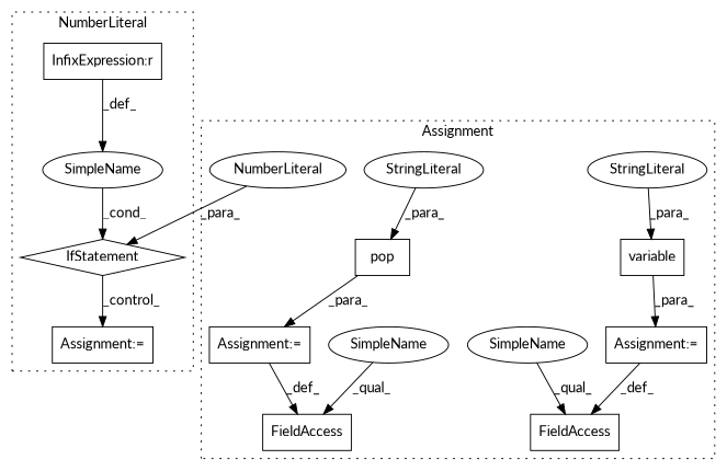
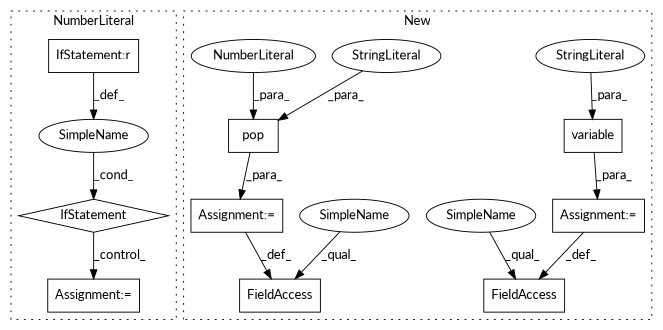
  digraph {
    fontname=Lato
    node [a=7 fontname=Lato l=1 s=5177 shape=box]
    edge [fontname=Lato]
    n1 [a=25 l="4,2" label=IfStatement s="10039,10058" shape=diamond]
    n2 [label="Assignment:=" s=10075]
    n3 [a=42 label=SimpleName shape=ellipse l="" s=""]
-   n4 [a=27 l=4 label="InfixExpression:r" s=10050]
+   n4 [a=27 l=4 label="IfStatement:r" s=10050]
    n5 [a=32 l="9,1" label=variable s="5199,5227"]
    n6 [label="Assignment:=" s=5190]
    n7 [a=45 l=10 label=StringLiteral s=5217 shape=ellipse]
    n8 [a=22 l=13 label=FieldAccess]
    n9 [a=22 l=18 label=FieldAccess s=4907]
    n10 [a=32 l="4,1" label=pop s="4933,4948"]
    n11 [a=34 l=3 label=NumberLiteral s=4945 shape=ellipse]
    n12 [a=45 l=7 label=StringLiteral s=4937 shape=ellipse]
    n13 [label="Assignment:=" s=4925]
    n14 [a=42 l=4 label=SimpleName shape=ellipse]
    n15 [a=42 l=4 label=SimpleName s=4907 shape=ellipse]
    subgraph cluster_1 {
      label=NumberLiteral
      style=dotted
      n1
      n2
      n3
      n4
    }
    subgraph cluster_2 {
-     label=Assignment
+     label=New
      style=dotted
      n5
      n6
      n7
      n8
      n9
      n10
      n11
      n12
      n13
      n14
      n15
    }
    n1 -> n2 [label=_control_]
    n3 -> n1 [label=_cond_]
    n4 -> n3 [label=_def_]
    n5 -> n6 [label=_para_]
    n6 -> n8 [label=_def_]
    n7 -> n5 [label=_para_]
    n10 -> n13 [label=_para_]
-   n11 -> n1 [label=_para_]
+   n11 -> n10 [label=_para_]
    n12 -> n10 [label=_para_]
    n13 -> n9 [label=_def_]
    n14 -> n8 [label=_qual_]
    n15 -> n9 [label=_qual_]
  }
